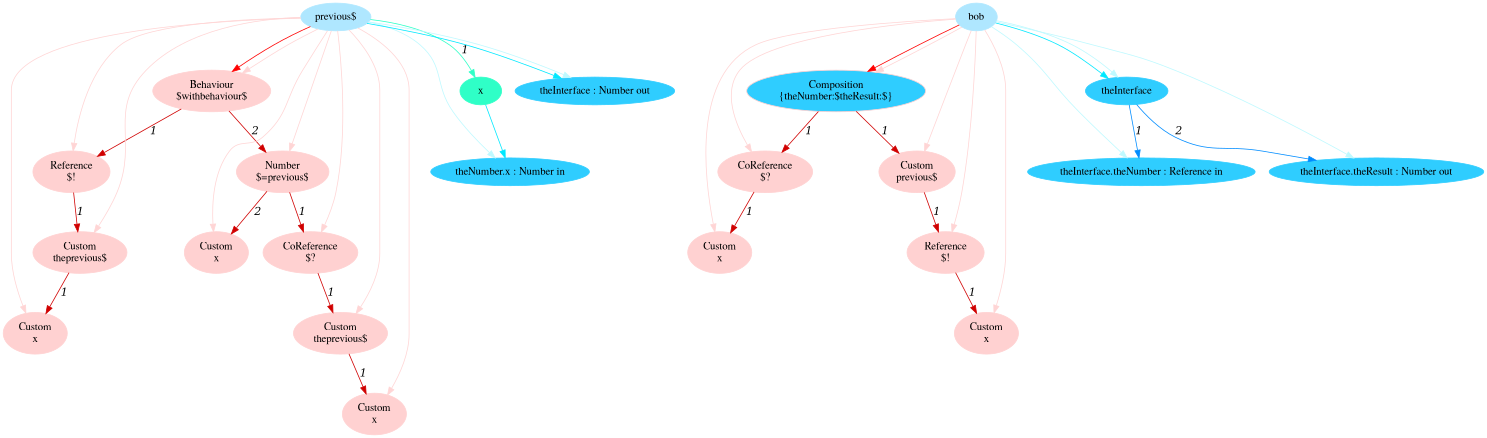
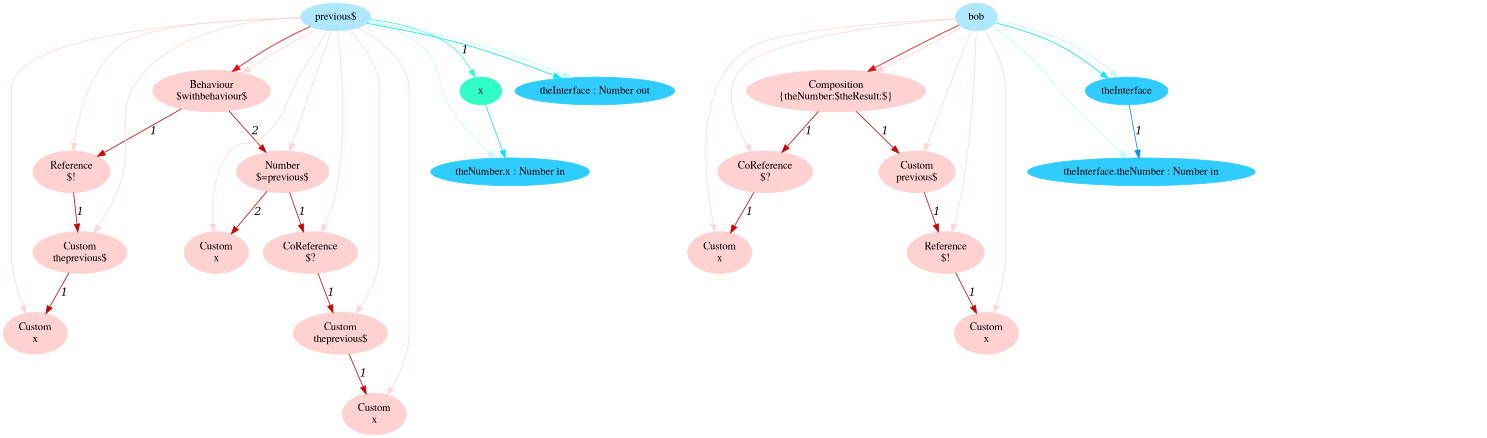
  digraph {
    node [color="#ffd1d1" fontname=Times shape=ellipse style=filled]
    edge [arrowHead=normal arrowsize=1 color="#ffd5d5" dir=forward fontname="Times-Italic"]
    n1 [label="Behaviour\n$withbehaviour$"]
    n2 [label="Reference\n$!"]
    n3 [label="Number\n$=previous$"]
    n4 [label="Custom\ntheprevious$"]
    n5 [label="CoReference\n$?"]
    n6 [label="Custom\nx"]
    n7 [label="Custom\nx"]
    n8 [label="Custom\ntheprevious$"]
    n9 [label="Custom\nx"]
-   n10 [label="Composition\n{theNumber:$theResult:$}" fillcolor="#2fcdff"]
+   n10 [label="Composition\n{theNumber:$theResult:$}"]
    n11 [label="CoReference\n$?"]
    n12 [label="Custom\nprevious$"]
    n13 [label="Custom\nx"]
    n14 [label="Reference\n$!"]
    n15 [label="Custom\nx"]
    n16 [color="#afe7ff" label=bob]
    n17 [color="#2fcdff" label=theInterface]
-   n18 [color="#2fcdff" label="theInterface.theNumber : Reference in"]
-   n19 [color="#2fcdff" label="theInterface.theResult : Number out"]
+   n18 [color="#2fcdff" label="theInterface.theNumber : Number in"]
    n20 [color="#afe7ff" label="previous$"]
    n21 [color="#2fffc7" label=x]
    n22 [color="#2fcdff" label="theNumber.x : Number in"]
    n23 [color="#2fcdff" label="theInterface : Number out"]
    n1 -> n2 [color="#d00000" label=1]
    n1 -> n3 [color="#d00000" label=2]
    n2 -> n4 [color="#d00000" label=1]
    n3 -> n5 [color="#d00000" label=1]
    n3 -> n6 [color="#d00000" label=2]
    n4 -> n7 [color="#d00000" label=1]
    n5 -> n8 [color="#d00000" label=1]
    n8 -> n9 [color="#d00000" label=1]
    n10 -> n11 [color="#d00000" label=1]
    n10 -> n12 [color="#d00000" label=1]
    n11 -> n13 [color="#d00000" label=1]
    n12 -> n14 [color="#d00000" label=1]
    n14 -> n15 [color="#d00000" label=1]
    n16 -> n10 [color="#ff0000"]
    n16 -> n10
    n16 -> n11
    n16 -> n12
    n16 -> n13
    n16 -> n14
    n16 -> n15
    n16 -> n17 [color="#00e8ff"]
    n16 -> n17 [color="#bef9ff"]
    n16 -> n18 [color="#bef9ff"]
-   n16 -> n19 [color="#bef9ff"]
    n17 -> n18 [color="#008cff" label=1]
-   n17 -> n19 [color="#008cff" label=2]
    n20 -> n1 [color="#ff0000"]
    n20 -> n1
    n20 -> n2
    n20 -> n3
    n20 -> n4
    n20 -> n5
    n20 -> n6
    n20 -> n7
    n20 -> n8
    n20 -> n9
    n20 -> n21 [color="#2fffc7" label=1]
    n20 -> n22 [color="#bef9ff"]
    n20 -> n23 [color="#00e8ff"]
    n20 -> n23 [color="#bef9ff"]
    n21 -> n22 [color="#00e8ff"]
  }
